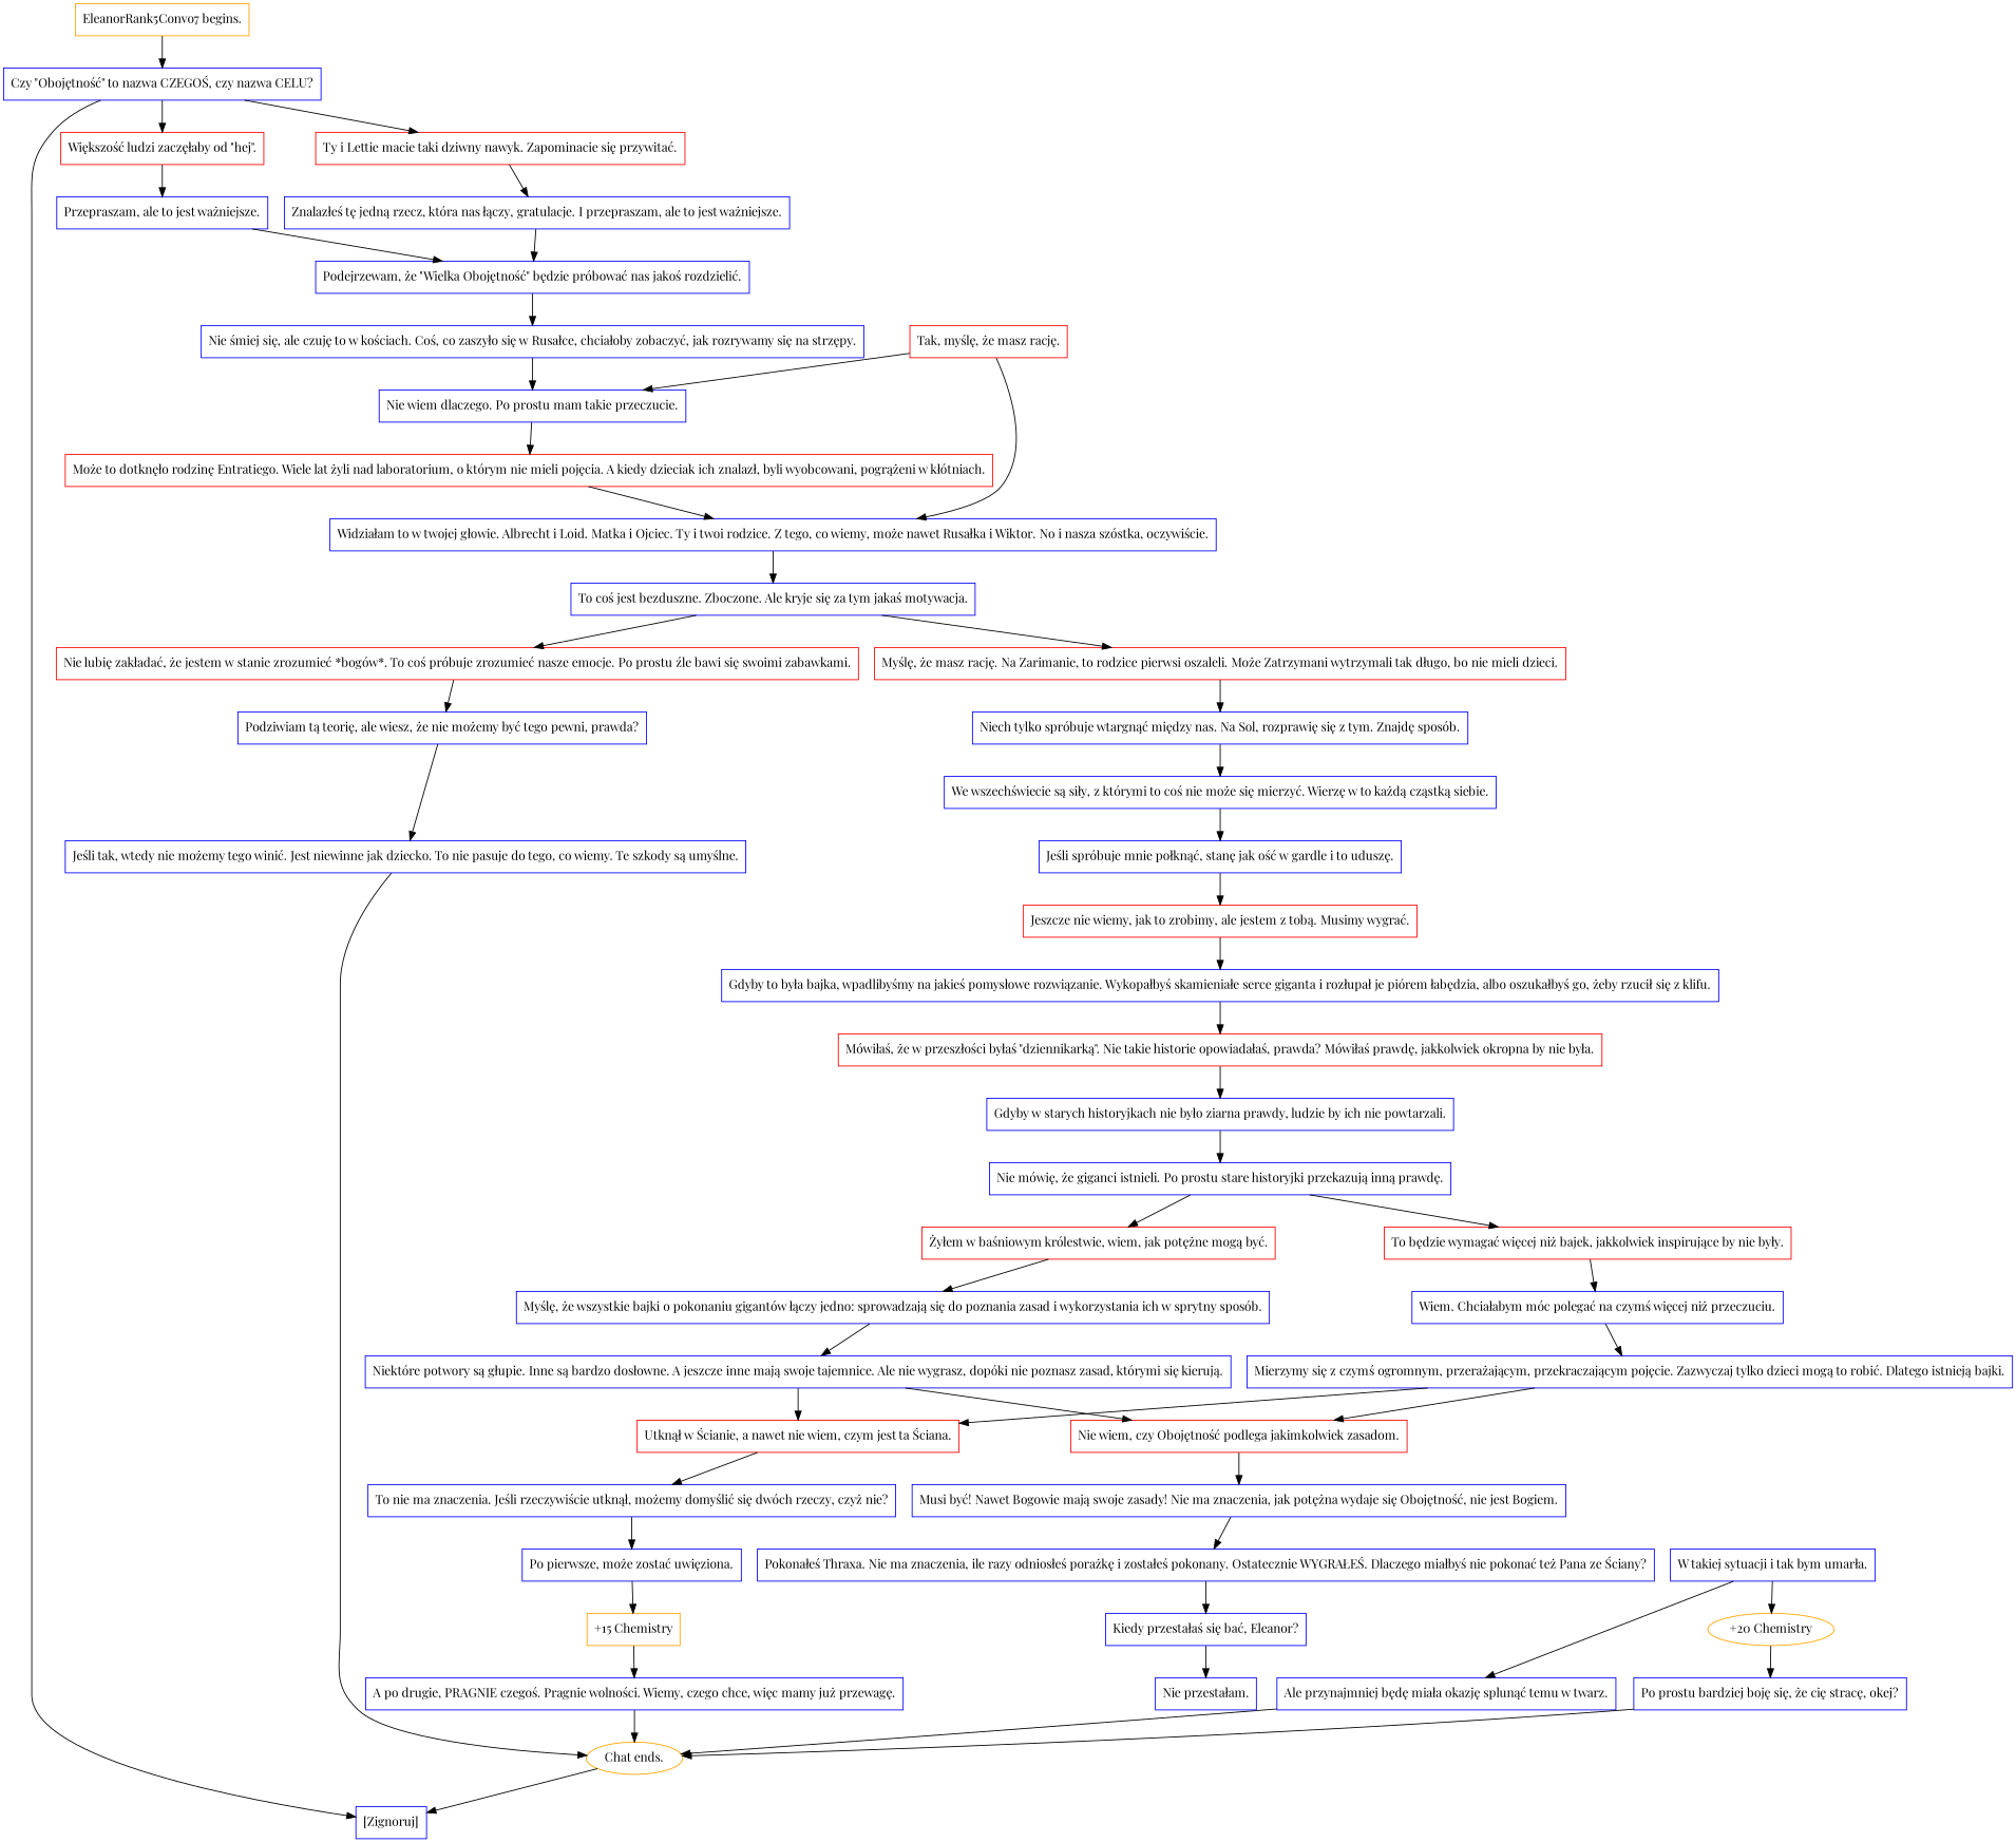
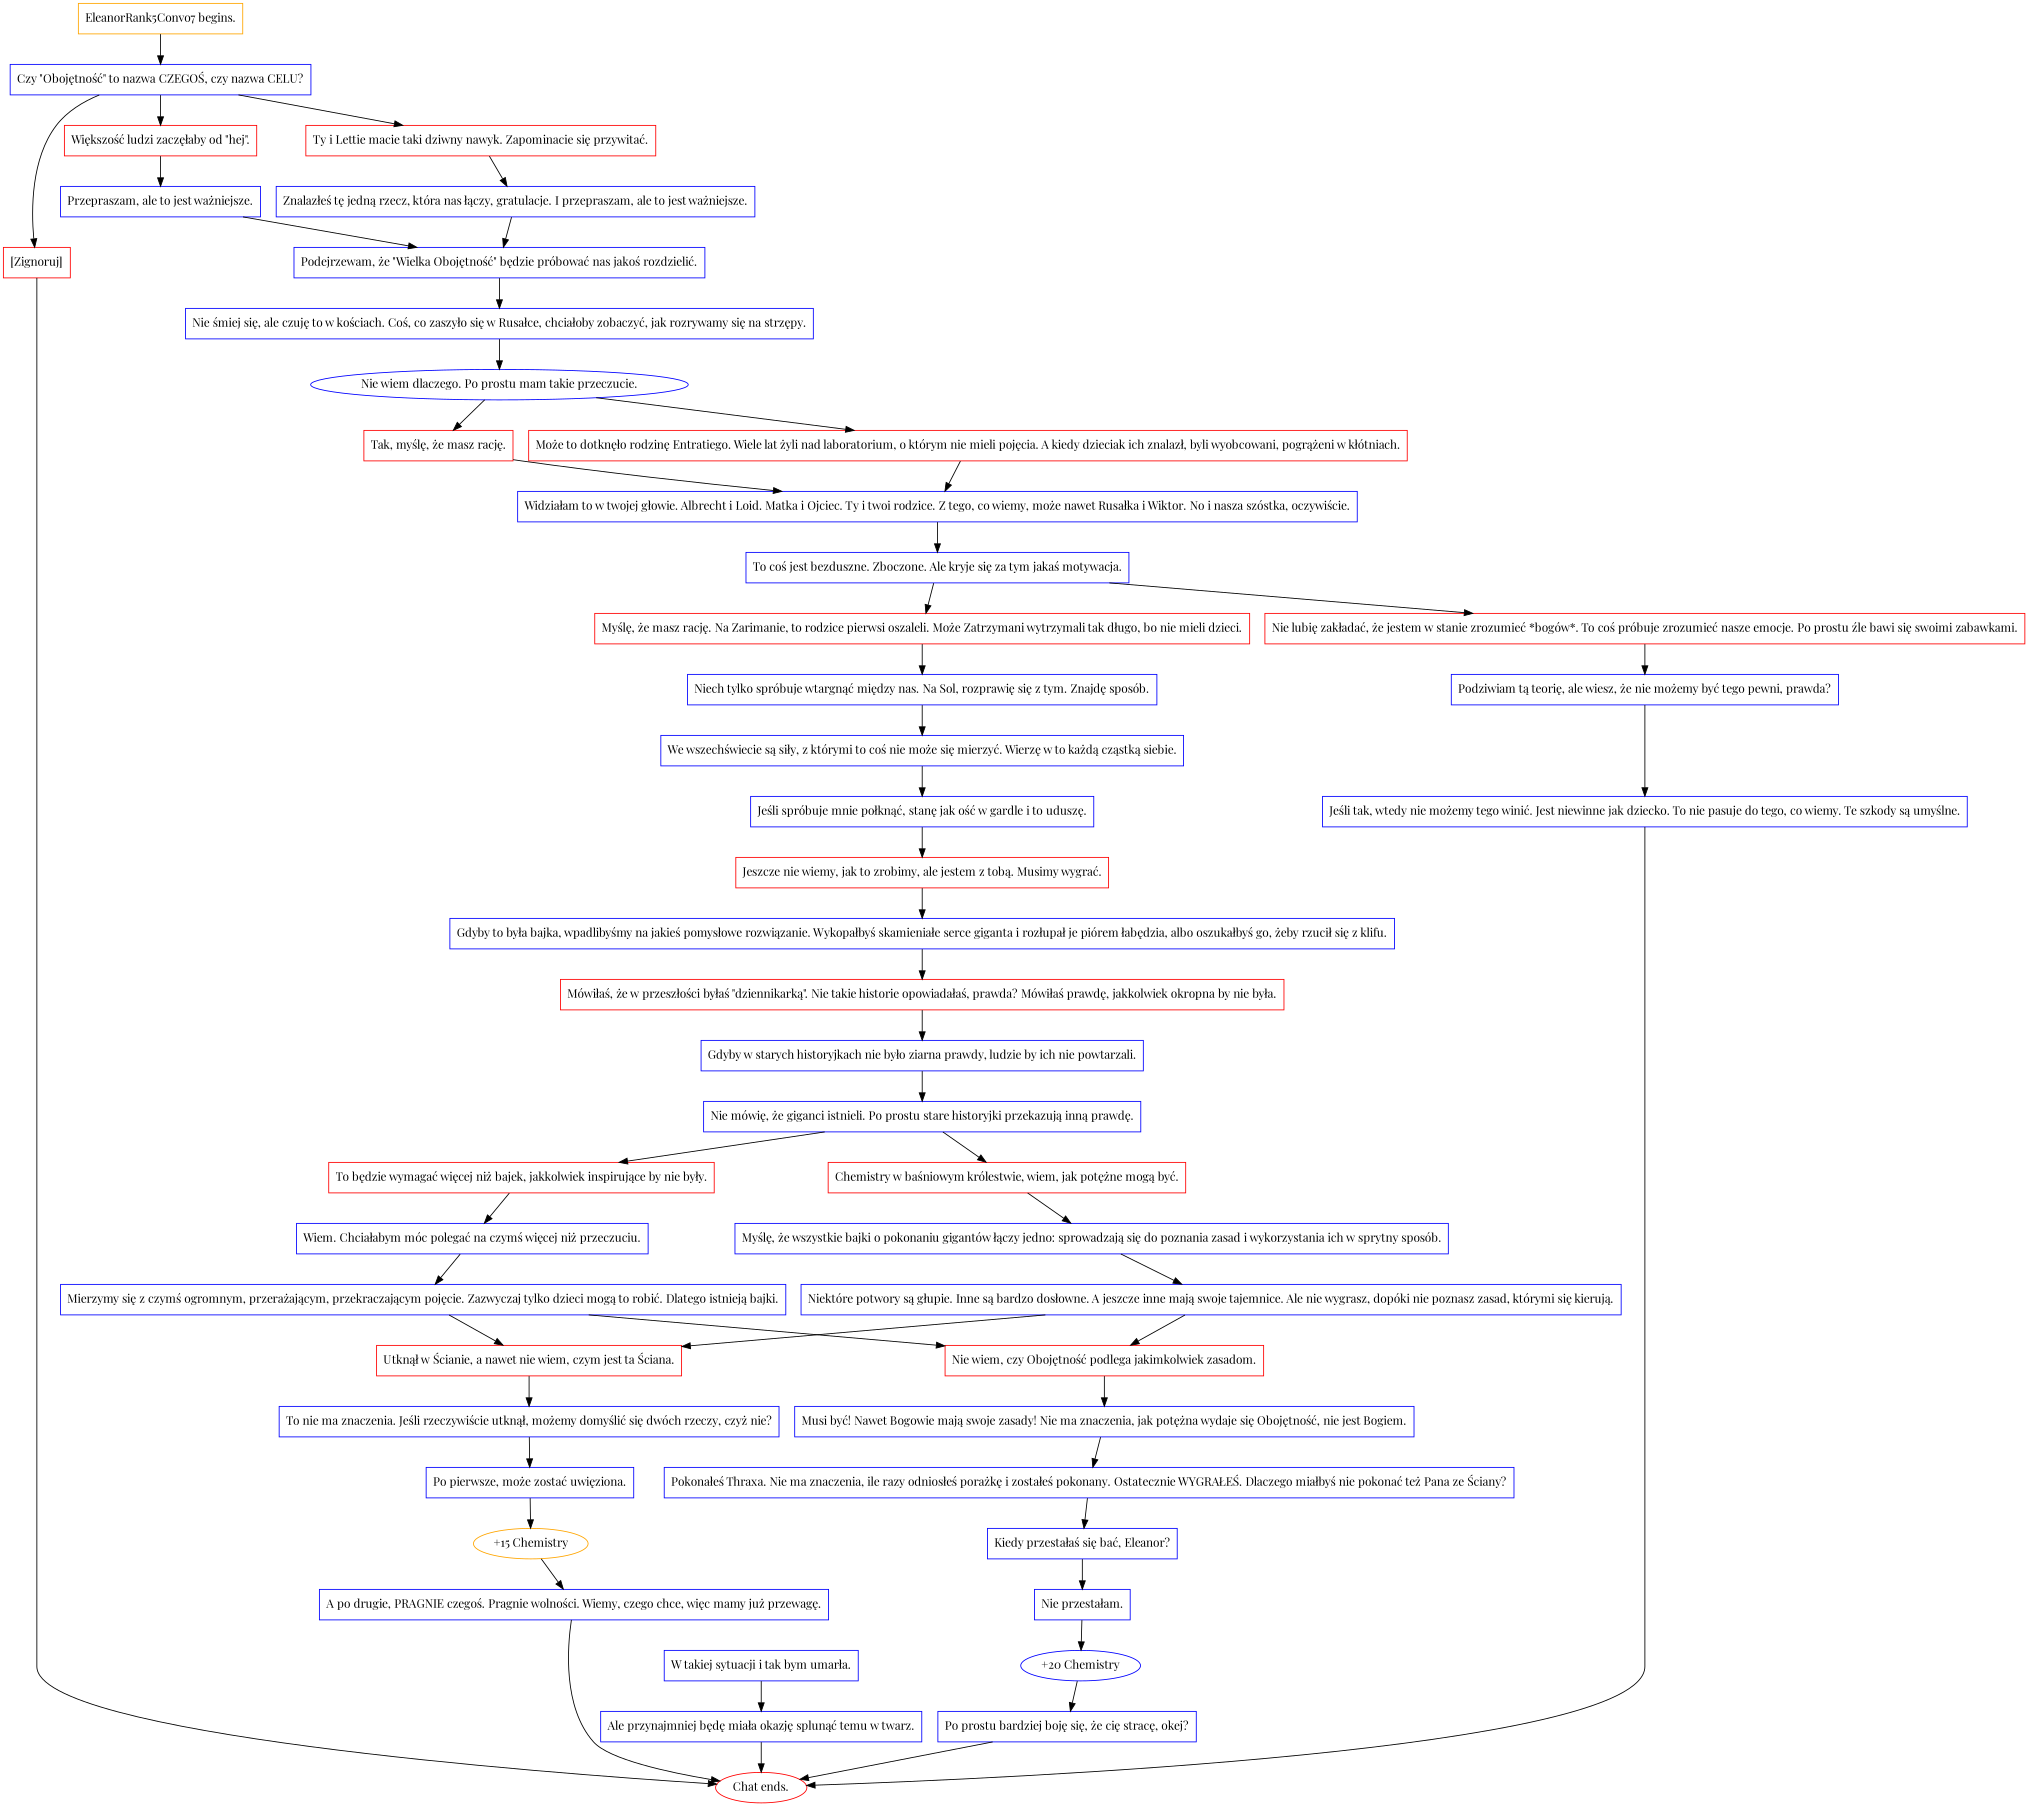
  digraph {
    fontname="Playfair Display"
    node [color=blue fontname="Playfair Display" shape=box]
    edge [fontname="Playfair Display"]
    "EleanorRank5Convo7 begins." [color=orange]
    n2 [label="Czy \"Obojętność\" to nazwa CZEGOŚ, czy nazwa CELU?"]
    n3 [color=red label="Ty i Lettie macie taki dziwny nawyk. Zapominacie się przywitać."]
    n4 [color=red label="Większość ludzi zaczęłaby od \"hej\"."]
-   n5 [label="[Zignoruj]"]
+   n5 [color=red label="[Zignoruj]"]
    n6 [label="Znalazłeś tę jedną rzecz, która nas łączy, gratulacje. I przepraszam, ale to jest ważniejsze."]
    n7 [label="Przepraszam, ale to jest ważniejsze."]
-   "Chat ends." [color=orange shape=""]
+   "Chat ends." [color=red shape=""]
    n9 [label="Podejrzewam, że \"Wielka Obojętność\" będzie próbować nas jakoś rozdzielić."]
    n10 [label="Nie śmiej się, ale czuję to w kościach. Coś, co zaszyło się w Rusałce, chciałoby zobaczyć, jak rozrywamy się na strzępy."]
-   n11 [label="Nie wiem dlaczego. Po prostu mam takie przeczucie."]
+   n11 [label="Nie wiem dlaczego. Po prostu mam takie przeczucie." shape=ellipse]
    n12 [color=red label="Tak, myślę, że masz rację."]
    n13 [color=red label="Może to dotknęło rodzinę Entratiego. Wiele lat żyli nad laboratorium, o którym nie mieli pojęcia. A kiedy dzieciak ich znalazł, byli wyobcowani, pogrążeni w kłótniach."]
    n14 [label="Widziałam to w twojej głowie. Albrecht i Loid. Matka i Ojciec. Ty i twoi rodzice. Z tego, co wiemy, może nawet Rusałka i Wiktor. No i nasza szóstka, oczywiście."]
    n15 [label="To coś jest bezduszne. Zboczone. Ale kryje się za tym jakaś motywacja."]
    n16 [color=red label="Myślę, że masz rację. Na Zarimanie, to rodzice pierwsi oszaleli. Może Zatrzymani wytrzymali tak długo, bo nie mieli dzieci."]
    n17 [color=red label="Nie lubię zakładać, że jestem w stanie zrozumieć *bogów*. To coś próbuje zrozumieć nasze emocje. Po prostu źle bawi się swoimi zabawkami."]
    n18 [label="Niech tylko spróbuje wtargnąć między nas. Na Sol, rozprawię się z tym. Znajdę sposób."]
    n19 [label="Podziwiam tą teorię, ale wiesz, że nie możemy być tego pewni, prawda?"]
    n20 [label="We wszechświecie są siły, z którymi to coś nie może się mierzyć. Wierzę w to każdą cząstką siebie."]
    n21 [label="Jeśli tak, wtedy nie możemy tego winić. Jest niewinne jak dziecko. To nie pasuje do tego, co wiemy. Te szkody są umyślne."]
    n22 [label="Jeśli spróbuje mnie połknąć, stanę jak ość w gardle i to uduszę."]
    n23 [color=red label="Jeszcze nie wiemy, jak to zrobimy, ale jestem z tobą. Musimy wygrać."]
    n24 [label="Gdyby to była bajka, wpadlibyśmy na jakieś pomysłowe rozwiązanie. Wykopałbyś skamieniałe serce giganta i rozłupał je piórem łabędzia, albo oszukałbyś go, żeby rzucił się z klifu."]
    n25 [label="W takiej sytuacji i tak bym umarła."]
    n26 [label="Ale przynajmniej będę miała okazję splunąć temu w twarz."]
    n27 [color=red label="Mówiłaś, że w przeszłości byłaś \"dziennikarką\". Nie takie historie opowiadałaś, prawda? Mówiłaś prawdę, jakkolwiek okropna by nie była."]
    n28 [label="Gdyby w starych historyjkach nie było ziarna prawdy, ludzie by ich nie powtarzali."]
    n29 [label="Nie mówię, że giganci istnieli. Po prostu stare historyjki przekazują inną prawdę."]
    n30 [color=red label="To będzie wymagać więcej niż bajek, jakkolwiek inspirujące by nie były."]
-   n31 [color=red label="Żyłem w baśniowym królestwie, wiem, jak potężne mogą być."]
+   n31 [color=red label="Chemistry w baśniowym królestwie, wiem, jak potężne mogą być."]
    n32 [label="Wiem. Chciałabym móc polegać na czymś więcej niż przeczuciu."]
    n33 [label="Myślę, że wszystkie bajki o pokonaniu gigantów łączy jedno: sprowadzają się do poznania zasad i wykorzystania ich w sprytny sposób."]
    n34 [label="Mierzymy się z czymś ogromnym, przerażającym, przekraczającym pojęcie. Zazwyczaj tylko dzieci mogą to robić. Dlatego istnieją bajki."]
    n35 [label="Niektóre potwory są głupie. Inne są bardzo dosłowne. A jeszcze inne mają swoje tajemnice. Ale nie wygrasz, dopóki nie poznasz zasad, którymi się kierują."]
    n36 [color=red label="Utknął w Ścianie, a nawet nie wiem, czym jest ta Ściana."]
    n37 [color=red label="Nie wiem, czy Obojętność podlega jakimkolwiek zasadom."]
    n38 [label="To nie ma znaczenia. Jeśli rzeczywiście utknął, możemy domyślić się dwóch rzeczy, czyż nie?"]
    n39 [label="Musi być! Nawet Bogowie mają swoje zasady! Nie ma znaczenia, jak potężna wydaje się Obojętność, nie jest Bogiem."]
    n40 [label="Po pierwsze, może zostać uwięziona."]
    n41 [label="Pokonałeś Thraxa. Nie ma znaczenia, ile razy odniosłeś porażkę i zostałeś pokonany. Ostatecznie WYGRAŁEŚ. Dlaczego miałbyś nie pokonać też Pana ze Ściany?"]
-   n42 [color=orange label="+15 Chemistry"]
+   n42 [color=orange label="+15 Chemistry" shape=""]
    n43 [label="Kiedy przestałaś się bać, Eleanor?"]
    n44 [label="A po drugie, PRAGNIE czegoś. Pragnie wolności. Wiemy, czego chce, więc mamy już przewagę."]
    n45 [label="Nie przestałam."]
-   n46 [color=orange label="+20 Chemistry" shape=""]
+   n46 [label="+20 Chemistry" shape=""]
    n47 [label="Po prostu bardziej boję się, że cię stracę, okej?"]
    "EleanorRank5Convo7 begins." -> n2
    n2 -> n3
    n2 -> n4
    n2 -> n5
    n3 -> n6
    n4 -> n7
-   "Chat ends." -> n5
+   n5 -> "Chat ends."
    n6 -> n9
    n7 -> n9
    n9 -> n10
    n10 -> n11
-   n12 -> n11
+   n11 -> n12
    n11 -> n13
    n12 -> n14
    n13 -> n14
    n14 -> n15
    n15 -> n16
    n15 -> n17
    n16 -> n18
    n17 -> n19
    n18 -> n20
    n19 -> n21
    n20 -> n22
    n21 -> "Chat ends."
    n22 -> n23
    n23 -> n24
    n24 -> n27
    n25 -> n26
    n26 -> "Chat ends."
    n27 -> n28
    n28 -> n29
    n29 -> n30
    n29 -> n31
    n30 -> n32
    n31 -> n33
    n32 -> n34
    n33 -> n35
    n34 -> n36
    n34 -> n37
    n35 -> n36
    n35 -> n37
    n36 -> n38
    n37 -> n39
    n38 -> n40
    n39 -> n41
    n40 -> n42
    n41 -> n43
    n42 -> n44
    n43 -> n45
    n44 -> "Chat ends."
-   n25 -> n46
+   n45 -> n46
    n46 -> n47
    n47 -> "Chat ends."
  }
